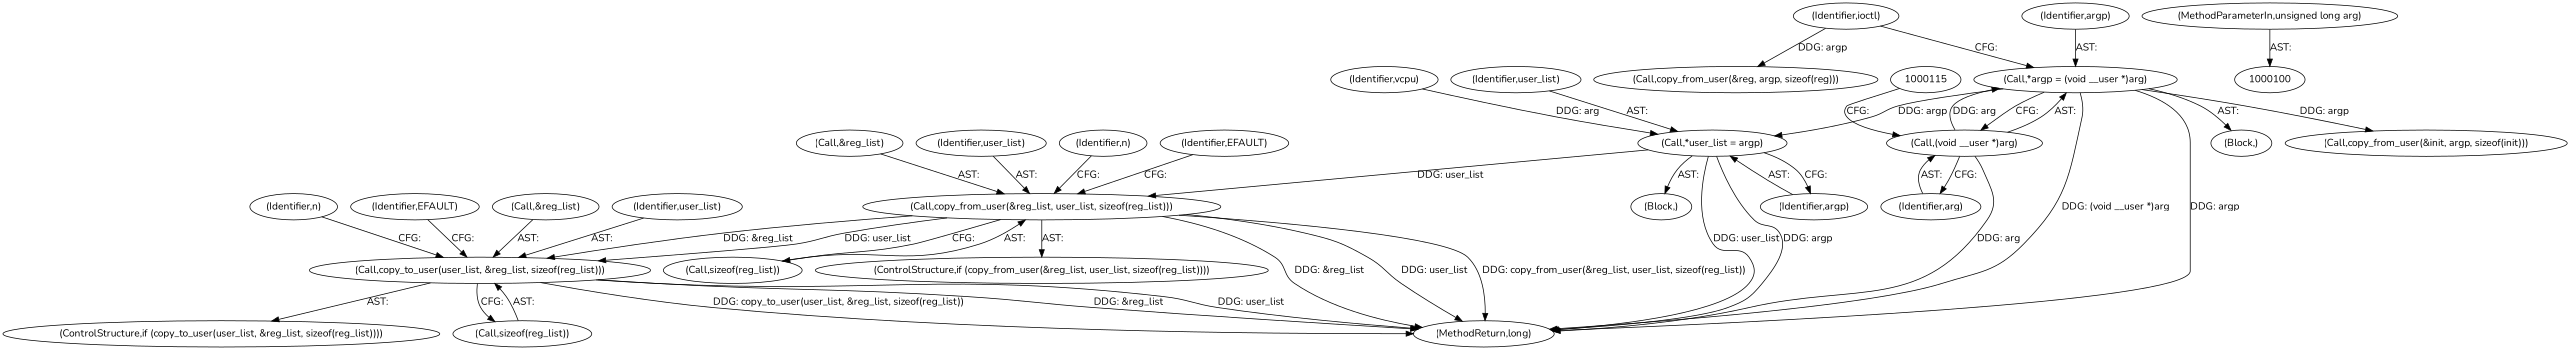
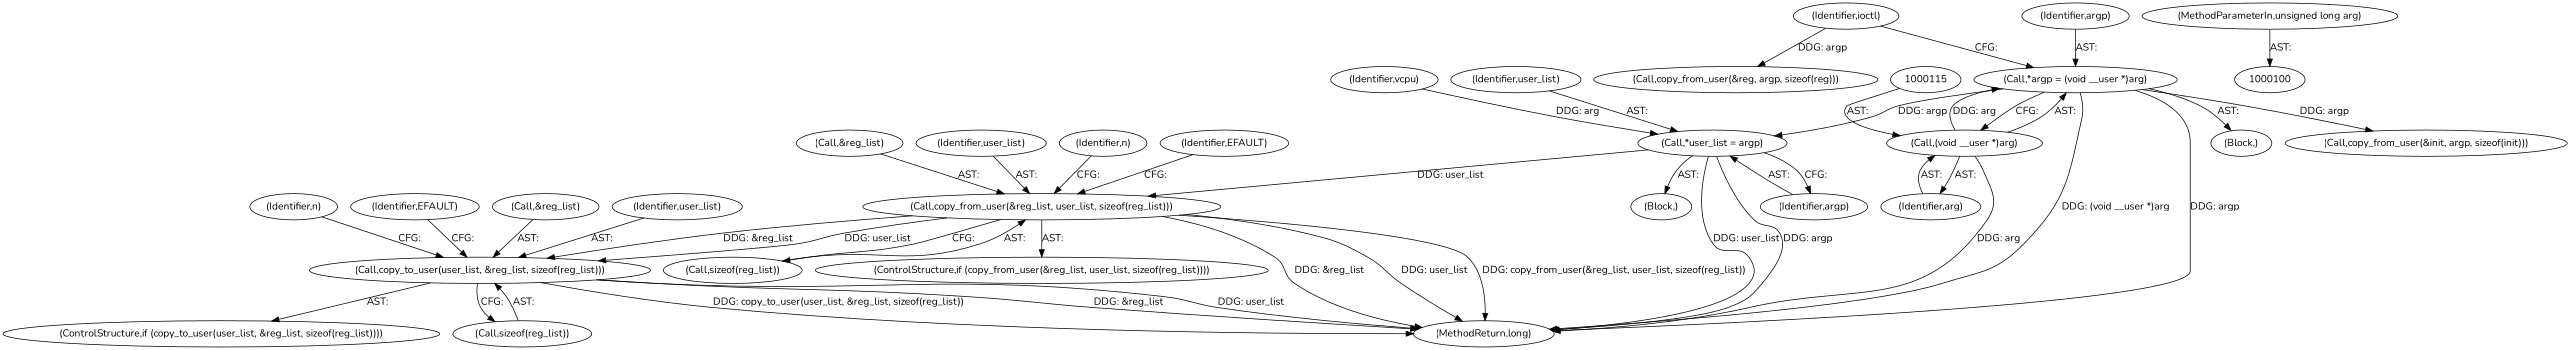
  digraph {
    fontname=Nunito
    node [fontname=Nunito]
    edge [fontname=Nunito]
    n1 [label="(Call,copy_from_user(&reg_list, user_list, sizeof(reg_list)))"]
    n2 [label="(Call,copy_to_user(user_list, &reg_list, sizeof(reg_list)))"]
    n3 [label="(MethodReturn,long)"]
    n4 [label="(Call,sizeof(reg_list))"]
    n5 [label="(ControlStructure,if (copy_from_user(&reg_list, user_list, sizeof(reg_list))))"]
    n6 [label="(ControlStructure,if (copy_to_user(user_list, &reg_list, sizeof(reg_list))))"]
    n7 [label="(Call,sizeof(reg_list))"]
    n8 [label="(Call,*user_list = argp)"]
    n9 [label="(Identifier,argp)"]
    n10 [label="(Block,)"]
    n11 [label="(Call,*argp = (void __user *)arg)"]
    n12 [label="(Call,(void __user *)arg)"]
    n13 [label="(Block,)"]
    n14 [label="(Call,copy_from_user(&init, argp, sizeof(init)))"]
    n15 [label="(Identifier,arg)"]
    n16 [label="(Call,copy_from_user(&reg, argp, sizeof(reg)))"]
    n17 [label="(MethodParameterIn,unsigned long arg)"]
    1000100
    n19 [label="(Call,&reg_list)"]
    n20 [label="(Identifier,user_list)"]
    n21 [label="(Identifier,vcpu)"]
    n22 [label="(Identifier,user_list)"]
    n23 [label="(Identifier,argp)"]
    n24 [label="(Identifier,EFAULT)"]
    n25 [label="(Identifier,n)"]
    n26 [label="(Call,&reg_list)"]
    n27 [label="(Identifier,ioctl)"]
    n28 [label="(Identifier,EFAULT)"]
    n29 [label="(Identifier,user_list)"]
    n30 [label="(Identifier,n)"]
    1000115
    n1 -> n2 [label="DDG: user_list"]
    n1 -> n2 [label="DDG: &reg_list"]
    n1 -> n3 [label="DDG: user_list"]
    n1 -> n3 [label="DDG: &reg_list"]
    n1 -> n3 [label="DDG: copy_from_user(&reg_list, user_list, sizeof(reg_list))"]
    n1 -> n4 [label="CFG: "]
    n1 -> n5 [label="AST: "]
    n2 -> n3 [label="DDG: &reg_list"]
    n2 -> n3 [label="DDG: user_list"]
    n2 -> n3 [label="DDG: copy_to_user(user_list, &reg_list, sizeof(reg_list))"]
    n2 -> n6 [label="AST: "]
    n2 -> n7 [label="CFG: "]
    n4 -> n1 [label="AST: "]
    n7 -> n2 [label="AST: "]
    n8 -> n1 [label="DDG: user_list"]
    n8 -> n3 [label="DDG: user_list"]
    n8 -> n3 [label="DDG: argp"]
    n8 -> n9 [label="CFG: "]
    n8 -> n10 [label="AST: "]
    n9 -> n8 [label="AST: "]
    n11 -> n3 [label="DDG: (void __user *)arg"]
    n11 -> n3 [label="DDG: argp"]
    n11 -> n8 [label="DDG: argp"]
    n11 -> n12 [label="CFG: "]
    n11 -> n13 [label="AST: "]
    n11 -> n14 [label="DDG: argp"]
    n12 -> n3 [label="DDG: arg"]
    n12 -> n11 [label="AST: "]
    n12 -> n11 [label="DDG: arg"]
-   n12 -> n15 [label="CFG: "]
+   n12 -> n15 [label="AST: "]
    n15 -> n12 [label="AST: "]
    n17 -> 1000100 [label="AST: "]
    n19 -> n1 [label="AST: "]
    n20 -> n1 [label="AST: "]
    n21 -> n8 [label="DDG: arg"]
    n22 -> n8 [label="AST: "]
    n23 -> n11 [label="AST: "]
    n24 -> n2 [label="CFG: "]
    n25 -> n1 [label="CFG: "]
    n26 -> n2 [label="AST: "]
    n27 -> n11 [label="CFG: "]
    n27 -> n16 [label="DDG: argp"]
    n28 -> n1 [label="CFG: "]
    n29 -> n2 [label="AST: "]
    n30 -> n2 [label="CFG: "]
-   1000115 -> n12 [label="CFG: "]
+   1000115 -> n12 [label="AST: "]
  }
